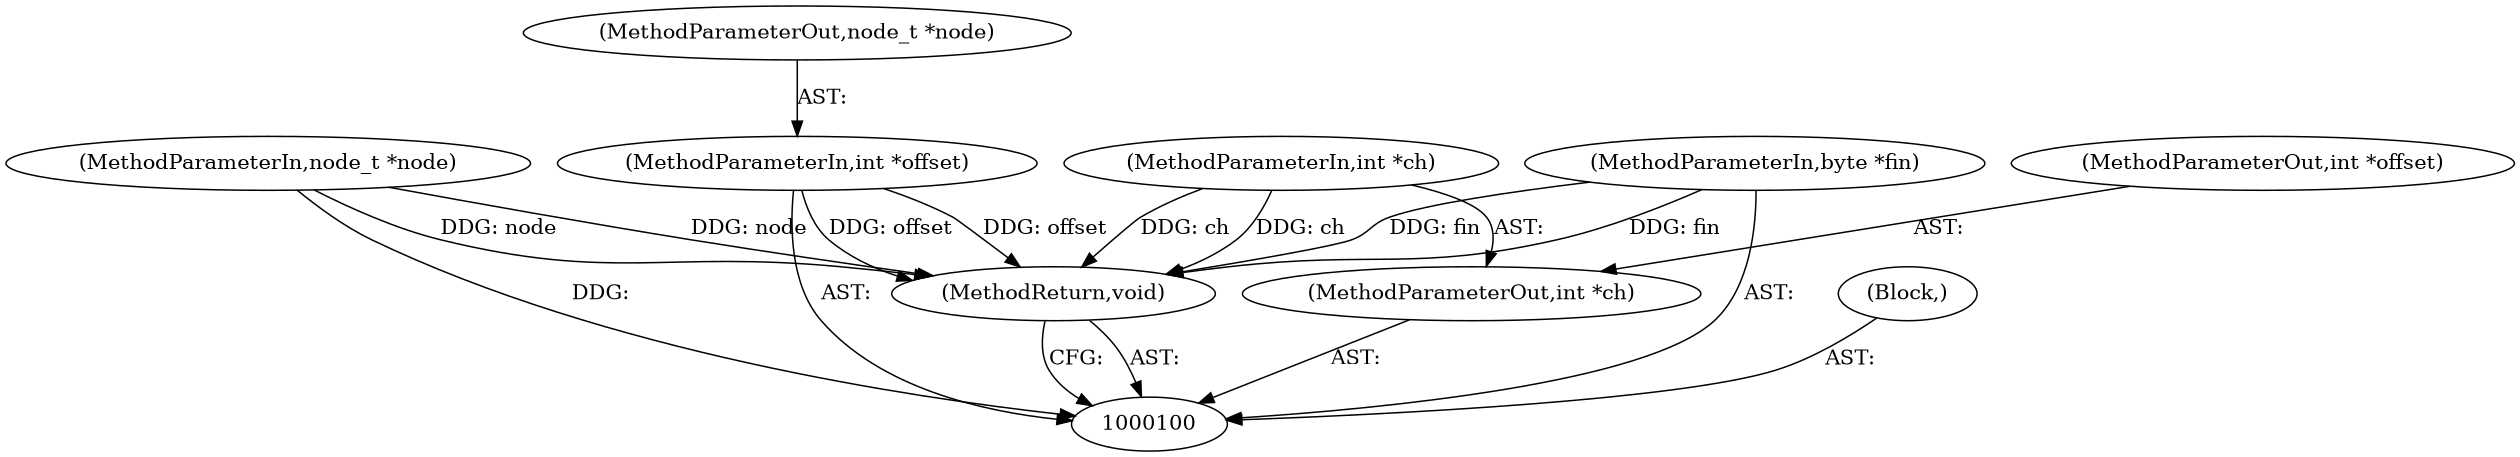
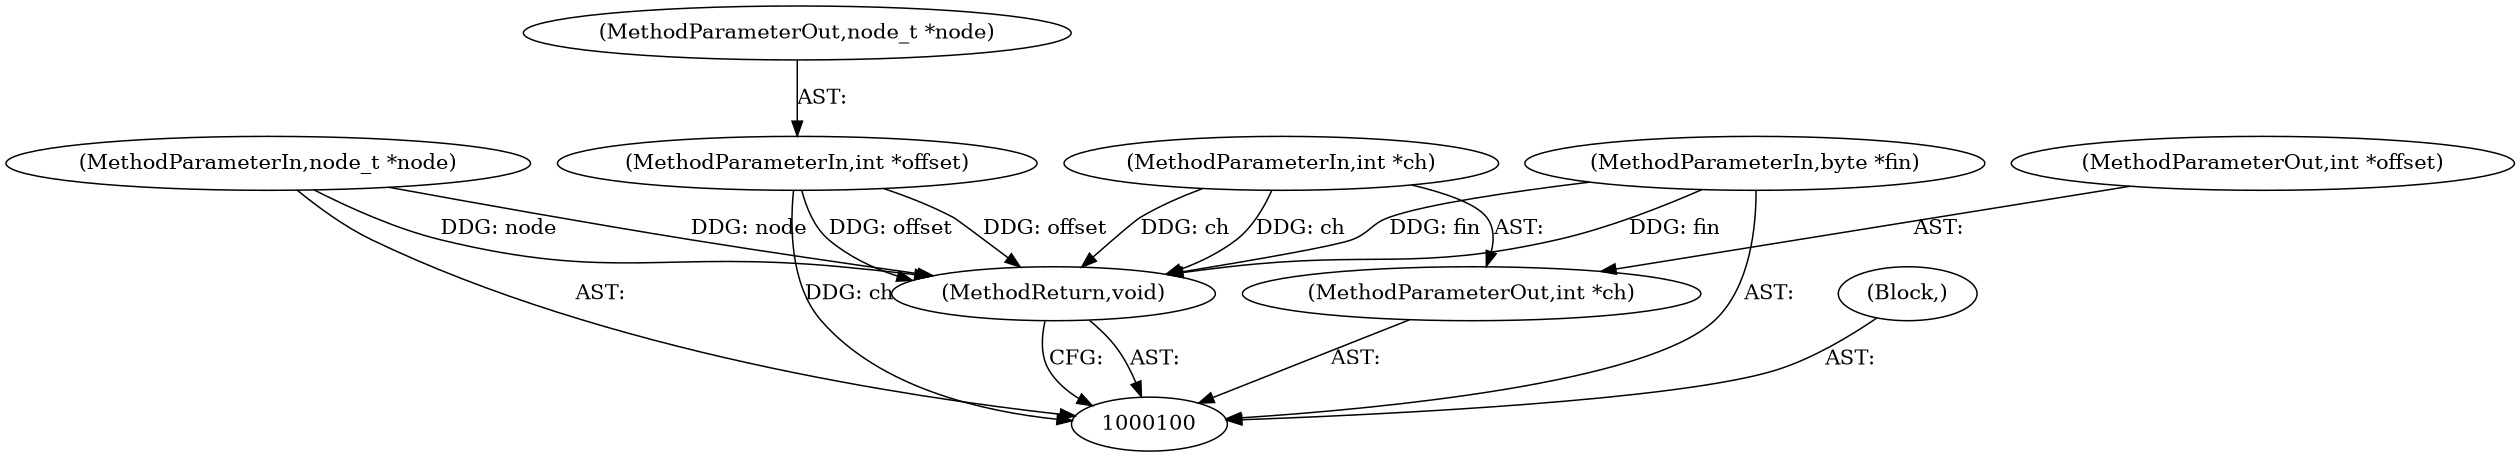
  digraph {
    n1 [label="(MethodReturn,void)"]
    1000100
    n3 [label="(MethodParameterIn,node_t *node)"]
    n4 [label="(MethodParameterOut,node_t *node)"]
    n5 [label="(MethodParameterIn,int *offset)"]
    n6 [label="(MethodParameterIn,int *ch)"]
    n7 [label="(MethodParameterOut,int *ch)"]
    n8 [label="(MethodParameterIn,byte *fin)"]
    n9 [label="(MethodParameterOut,int *offset)"]
    n10 [label="(Block,)"]
    n1 -> 1000100 [label="AST: "]
    n1 -> 1000100 [label="CFG: "]
    n3 -> n1 [label="DDG: node"]
    n3 -> n1 [label="DDG: node"]
-   n3 -> 1000100 [label="DDG: "]
+   n3 -> 1000100 [label="AST: "]
    n4 -> n5 [label="AST: "]
    n5 -> n1 [label="DDG: offset"]
    n5 -> n1 [label="DDG: offset"]
-   n5 -> 1000100 [label="AST: "]
+   n5 -> 1000100 [label="DDG: ch"]
    n6 -> n1 [label="DDG: ch"]
    n6 -> n1 [label="DDG: ch"]
    n6 -> n7 [label="AST: "]
    n7 -> 1000100 [label="AST: "]
    n8 -> n1 [label="DDG: fin"]
    n8 -> n1 [label="DDG: fin"]
    n8 -> 1000100 [label="AST: "]
    n9 -> n7 [label="AST: "]
    n10 -> 1000100 [label="AST: "]
  }
